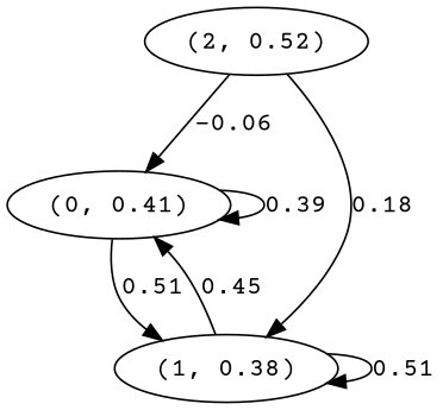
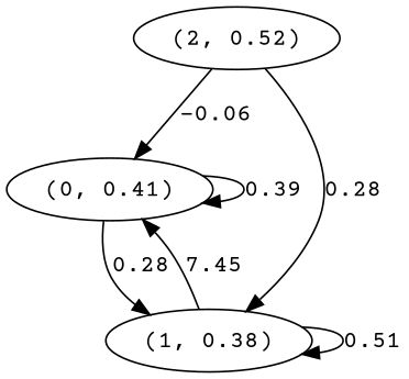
  digraph {
    fontname="Courier Prime"
    node [fontname="Courier Prime"]
    edge [fontname="Courier Prime"]
    n1 [label="(0, 0.41)"]
    n2 [label="(1, 0.38)"]
    n3 [label="(2, 0.52)"]
    n1 -> n1 [label=0.39]
-   n1 -> n2 [label=0.51]
-   n2 -> n1 [label=0.45]
+   n1 -> n2 [label=0.28]
+   n2 -> n1 [label=7.45]
    n2 -> n2 [label=0.51]
    n3 -> n1 [label=-0.06]
-   n3 -> n2 [label=0.18]
+   n3 -> n2 [label=0.28]
  }
